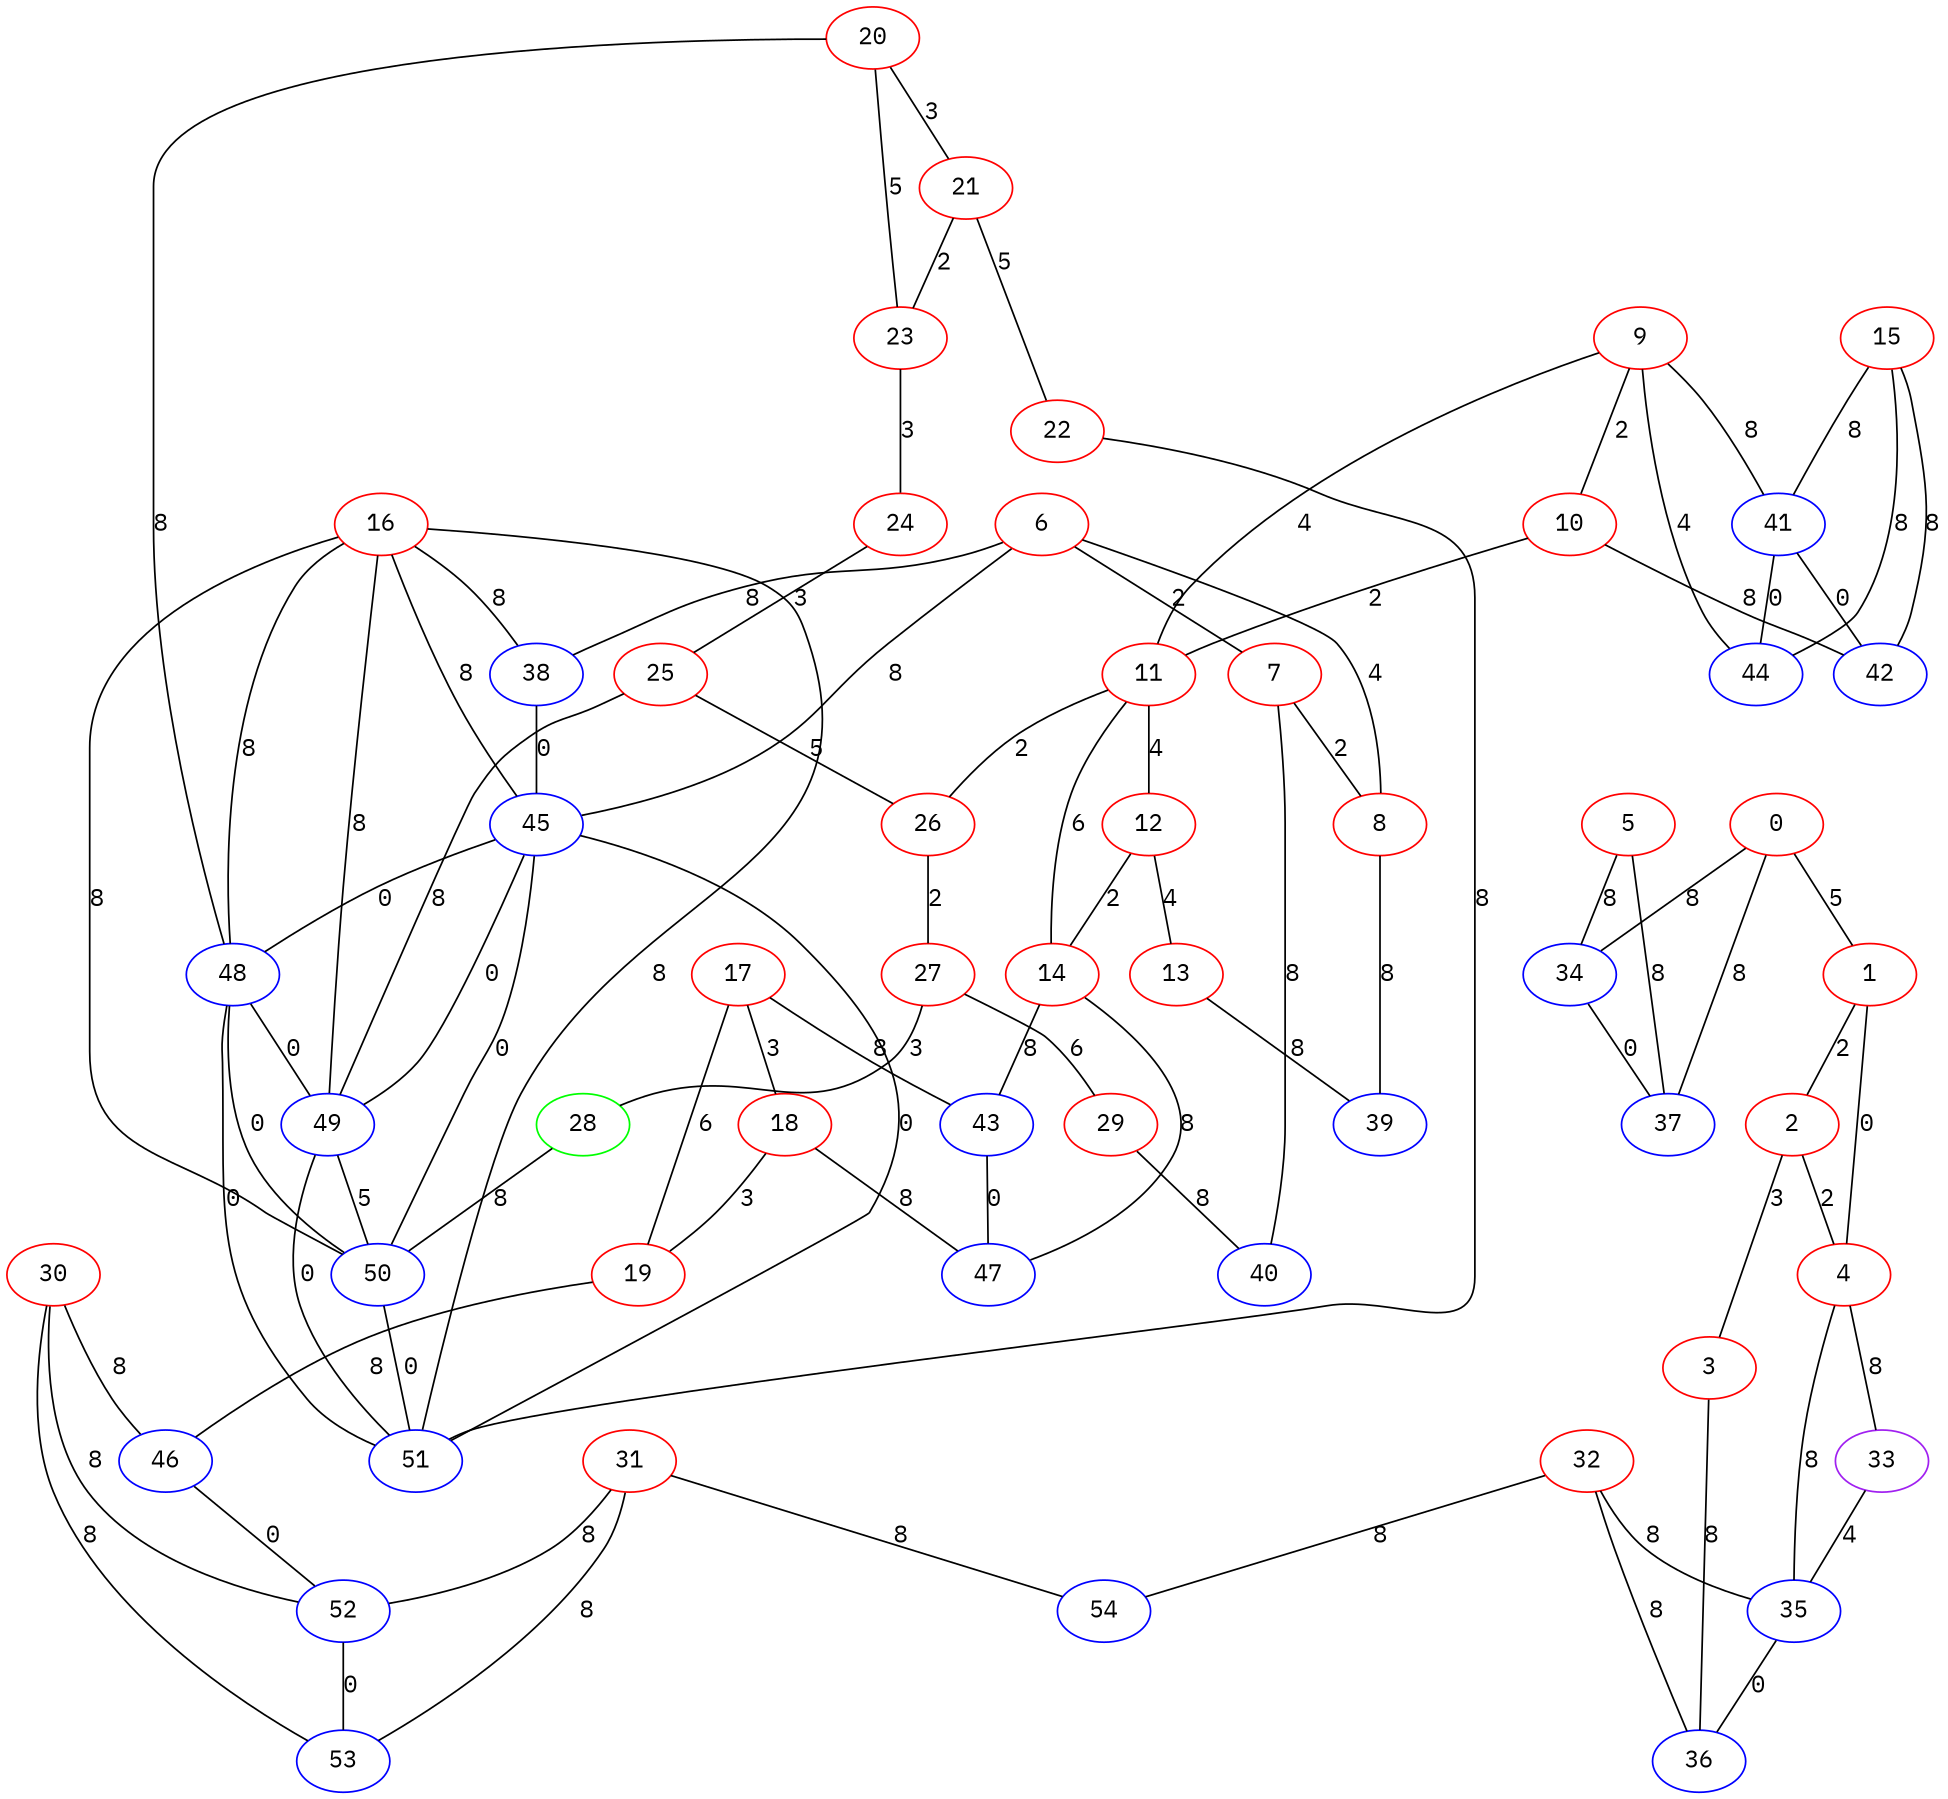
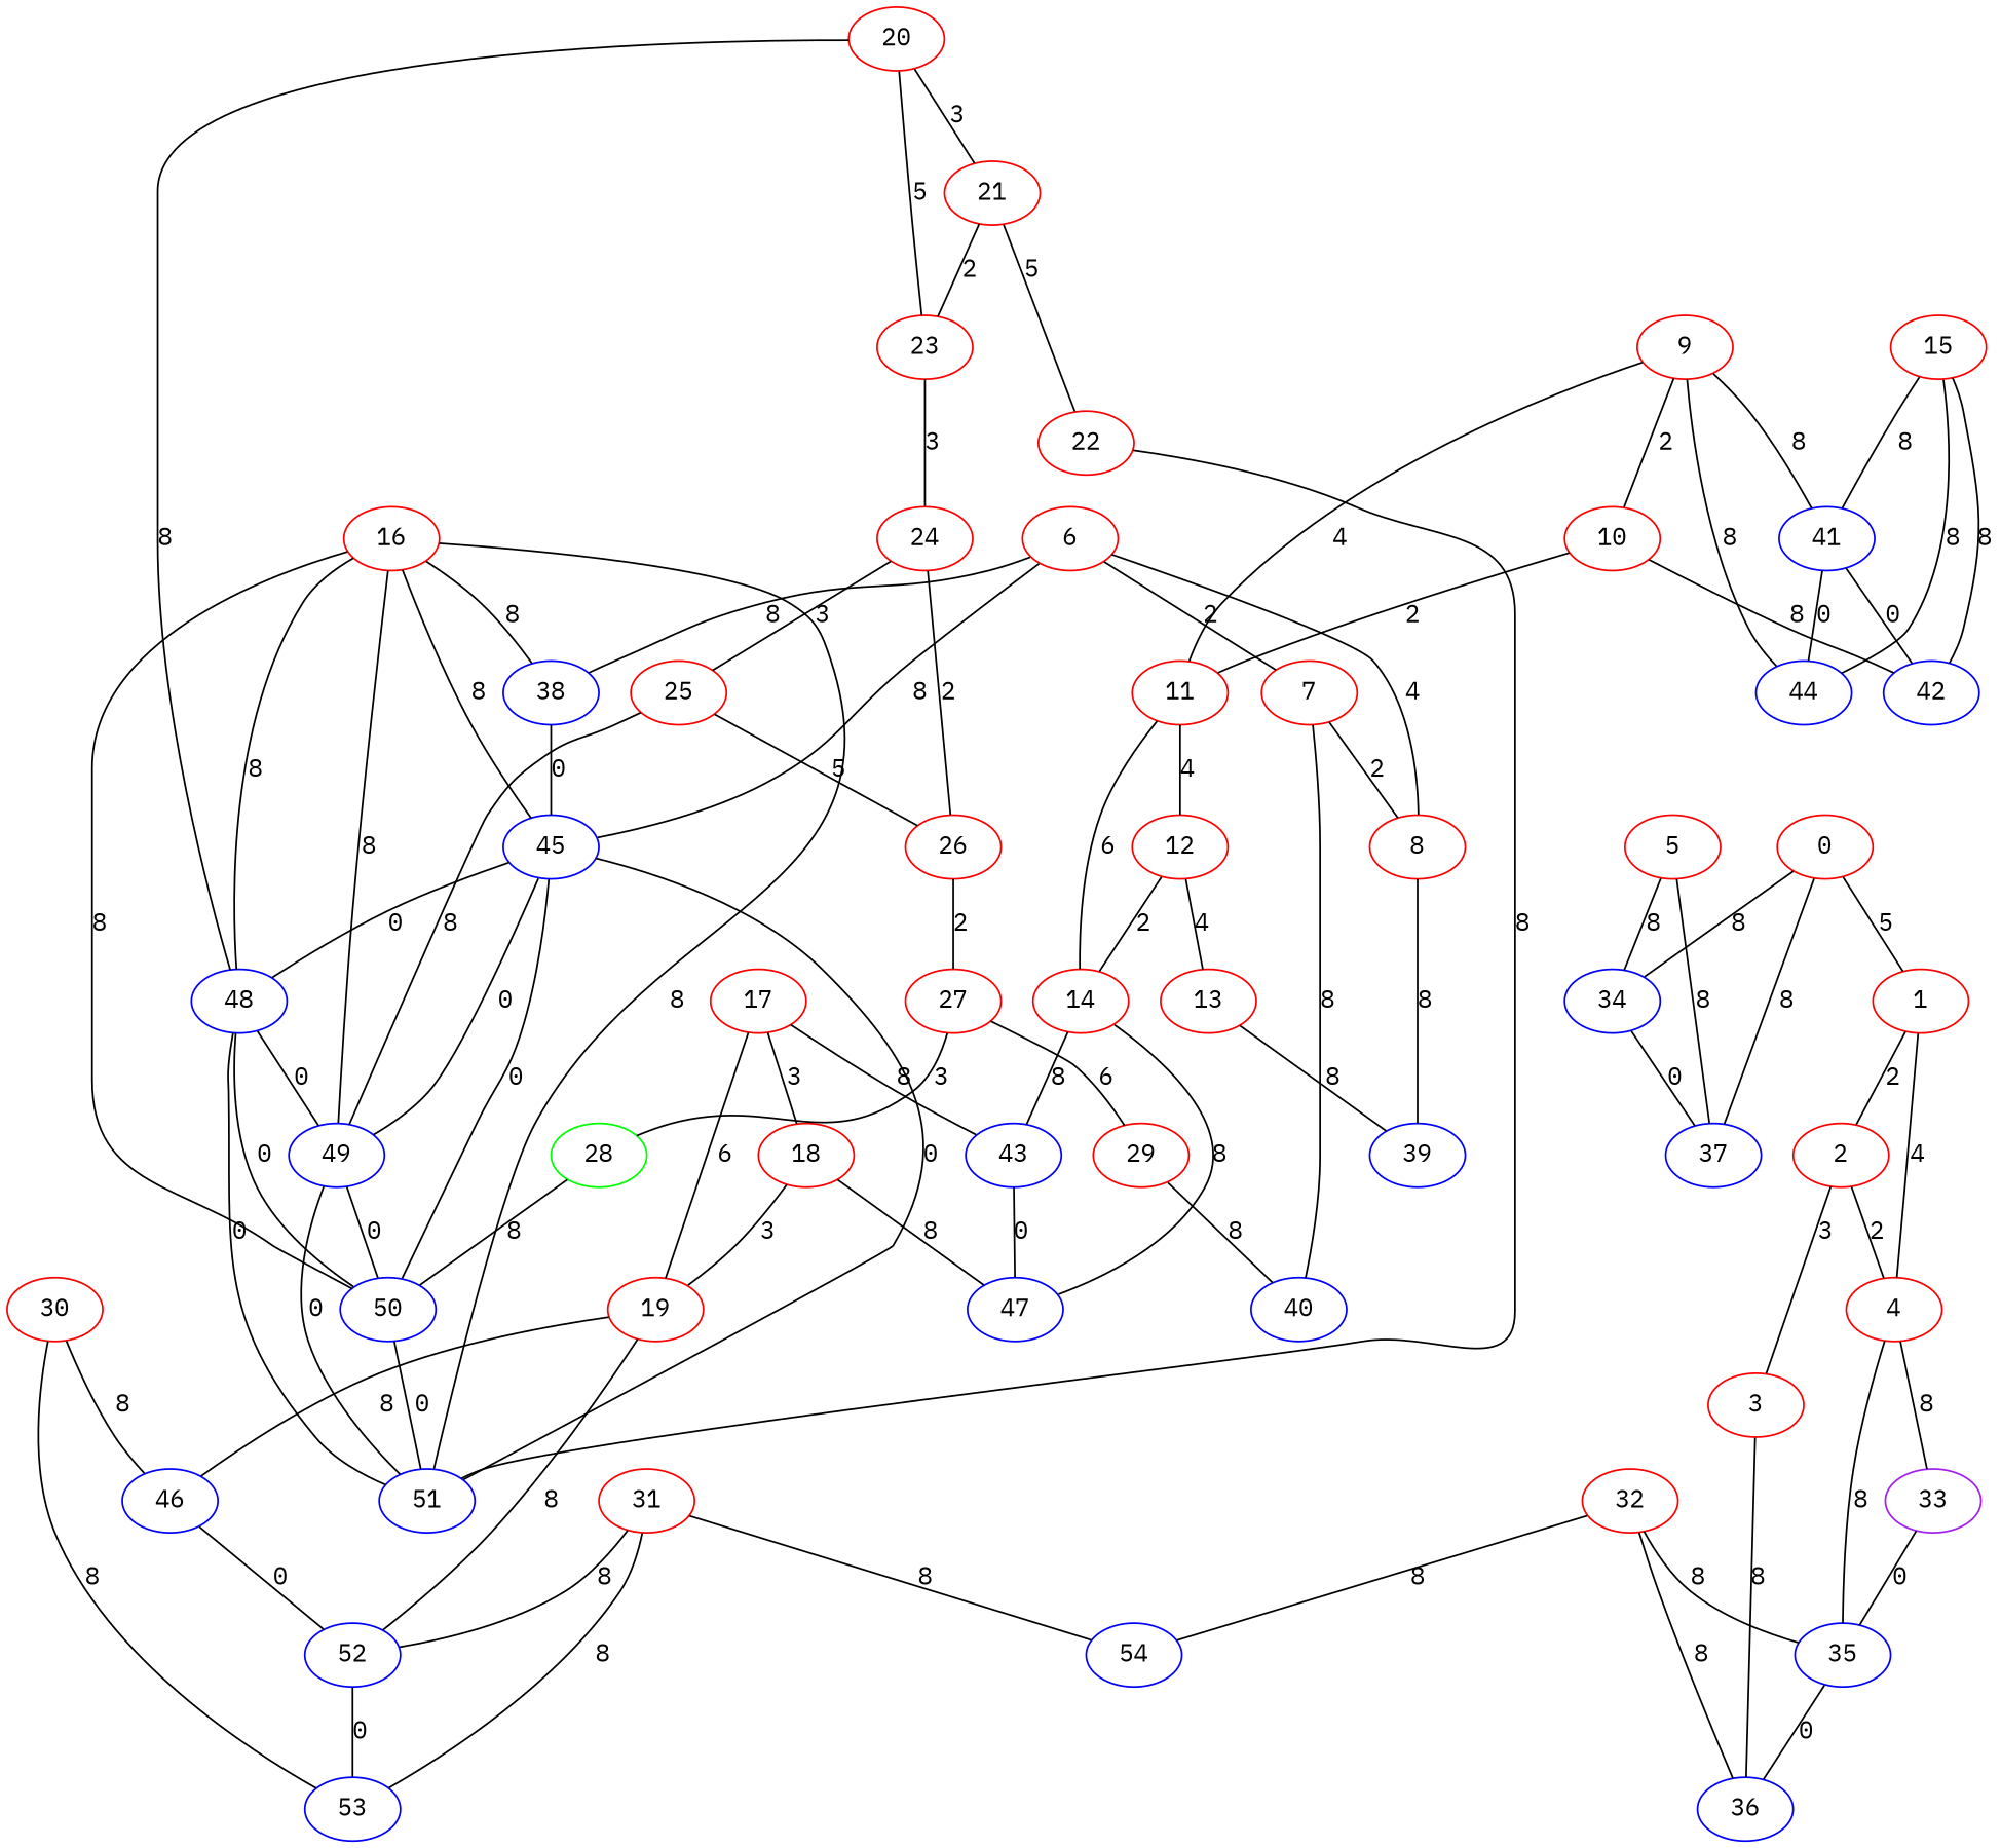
  graph {
    fontname="IBM Plex Mono"
    node [color=red fontname="IBM Plex Mono" weight=1]
    edge [fontname="IBM Plex Mono"]
    0
    1
    34 [color=blue weight=3]
    37 [color=blue weight=3]
    2
    4
    3
    33 [color=purple weight=4]
    35 [color=blue weight=3]
    36 [color=blue weight=3]
    5
    6
    7
    8
    38 [color=blue weight=3]
    45 [color=blue weight=3]
    40 [color=blue weight=3]
    39 [color=blue weight=3]
    48 [color=blue weight=3]
    49 [color=blue weight=3]
    50 [color=blue weight=3]
    51 [color=blue weight=3]
    9
    10
    11
    41 [color=blue weight=3]
    44 [color=blue weight=3]
    42 [color=blue weight=3]
    12
    14
    13
    43 [color=blue weight=3]
    47 [color=blue weight=3]
    15
    16
    17
    18
    19
    46 [color=blue weight=3]
    52 [color=blue weight=3]
    20
    21
    23
    22
    24
    25
    26
    27
    29
    28 [color=green weight=2]
    30
    53 [color=blue weight=3]
    31
    54 [color=blue weight=3]
    32
    0 -- 1 [label=5]
    0 -- 34 [label=8]
    0 -- 37 [label=8]
    1 -- 2 [label=2]
-   1 -- 4 [label=0]
+   1 -- 4 [label=4]
    34 -- 37 [label=0]
    2 -- 4 [label=2]
    2 -- 3 [label=3]
    4 -- 33 [label=8]
    4 -- 35 [label=8]
    3 -- 36 [label=8]
-   33 -- 35 [label=4]
+   33 -- 35 [label=0]
    35 -- 36 [label=0]
    5 -- 34 [label=8]
    5 -- 37 [label=8]
    6 -- 7 [label=2]
    6 -- 8 [label=4]
    6 -- 38 [label=8]
    6 -- 45 [label=8]
    7 -- 8 [label=2]
    7 -- 40 [label=8]
    8 -- 39 [label=8]
    38 -- 45 [label=0]
    45 -- 48 [label=0]
    45 -- 49 [label=0]
    45 -- 50 [label=0]
    45 -- 51 [label=0]
    48 -- 49 [label=0]
    48 -- 50 [label=0]
    48 -- 51 [label=0]
-   49 -- 50 [label=5]
+   49 -- 50 [label=0]
    49 -- 51 [label=0]
    50 -- 51 [label=0]
    9 -- 10 [label=2]
    9 -- 11 [label=4]
    9 -- 41 [label=8]
-   9 -- 44 [label=4]
+   9 -- 44 [label=8]
    10 -- 11 [label=2]
    10 -- 42 [label=8]
    11 -- 12 [label=4]
    11 -- 14 [label=6]
    41 -- 44 [label=0]
    41 -- 42 [label=0]
    12 -- 14 [label=2]
    12 -- 13 [label=4]
    14 -- 43 [label=8]
    14 -- 47 [label=8]
    13 -- 39 [label=8]
    43 -- 47 [label=0]
    15 -- 41 [label=8]
    15 -- 44 [label=8]
    15 -- 42 [label=8]
    16 -- 38 [label=8]
    16 -- 45 [label=8]
    16 -- 48 [label=8]
    16 -- 49 [label=8]
    16 -- 50 [label=8]
    16 -- 51 [label=8]
    17 -- 43 [label=8]
    17 -- 18 [label=3]
    17 -- 19 [label=6]
    18 -- 47 [label=8]
    18 -- 19 [label=3]
    19 -- 46 [label=8]
    46 -- 52 [label=0]
    52 -- 53 [label=0]
    20 -- 48 [label=8]
    20 -- 21 [label=3]
    20 -- 23 [label=5]
    21 -- 23 [label=2]
    21 -- 22 [label=5]
    23 -- 24 [label=3]
    22 -- 51 [label=8]
    24 -- 25 [label=3]
-   11 -- 26 [label=2]
+   24 -- 26 [label=2]
    25 -- 49 [label=8]
    25 -- 26 [label=5]
    26 -- 27 [label=2]
    27 -- 29 [label=6]
    27 -- 28 [label=3]
    29 -- 40 [label=8]
    28 -- 50 [label=8]
    30 -- 46 [label=8]
-   30 -- 52 [label=8]
+   19 -- 52 [label=8]
    30 -- 53 [label=8]
    31 -- 52 [label=8]
    31 -- 53 [label=8]
    31 -- 54 [label=8]
    32 -- 35 [label=8]
    32 -- 36 [label=8]
    32 -- 54 [label=8]
  }
